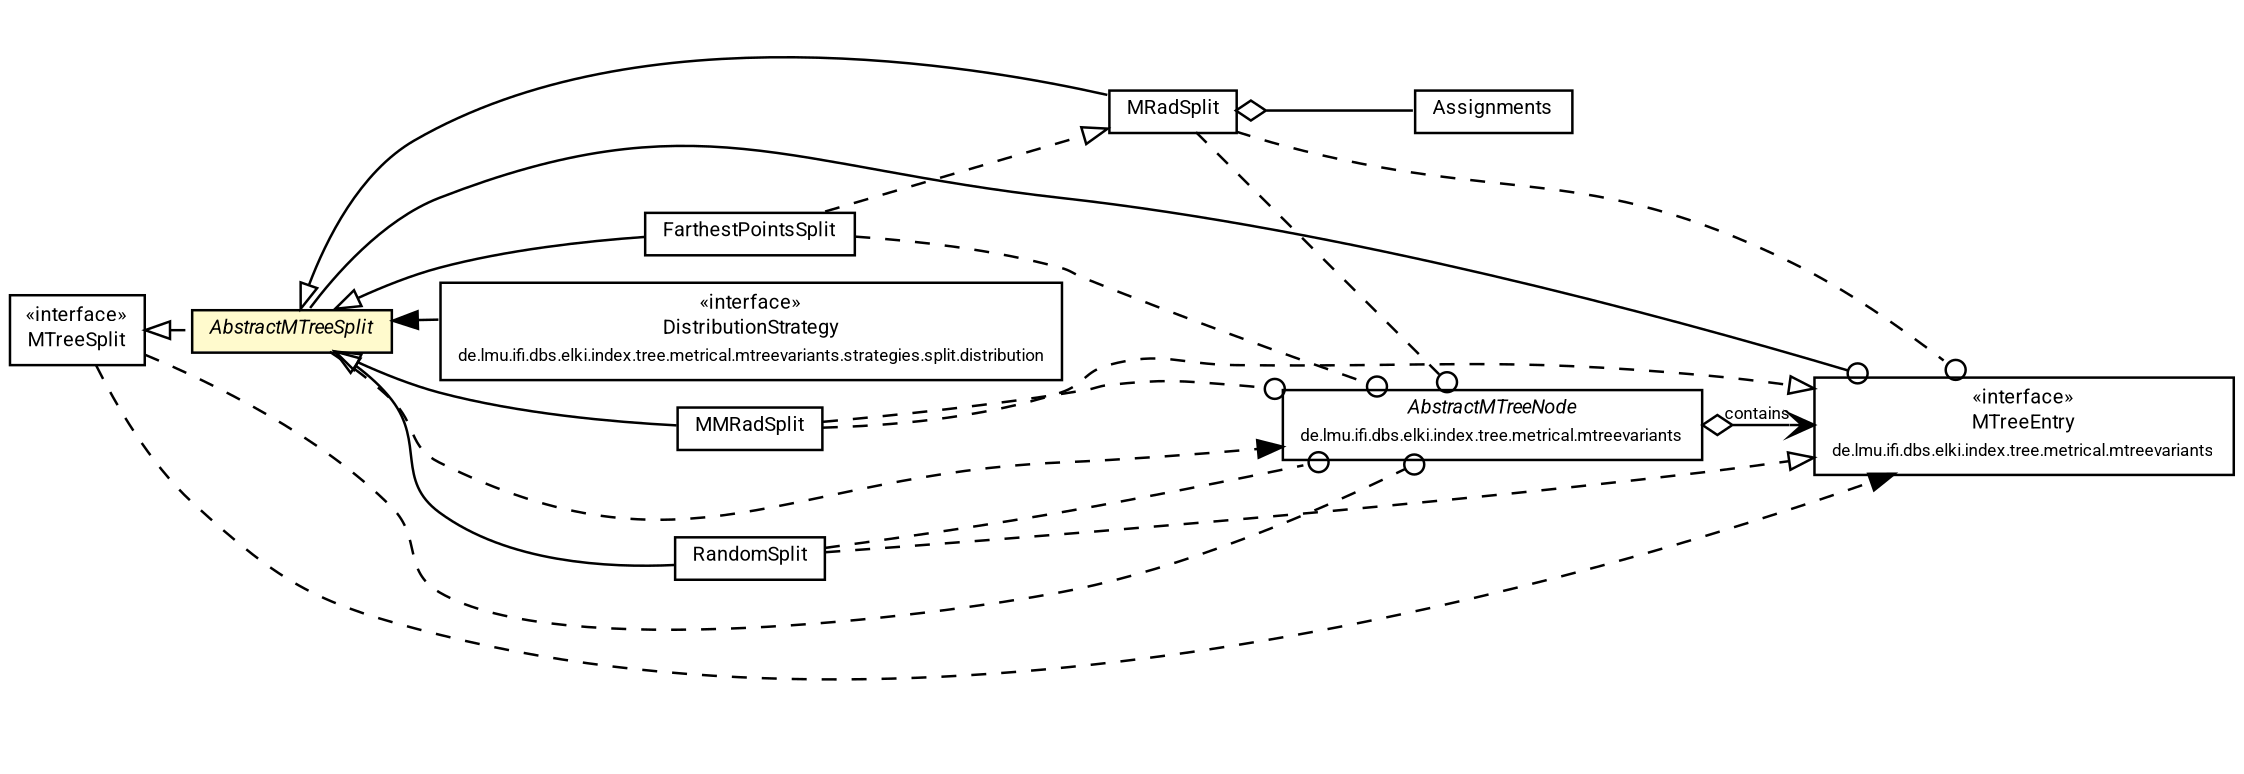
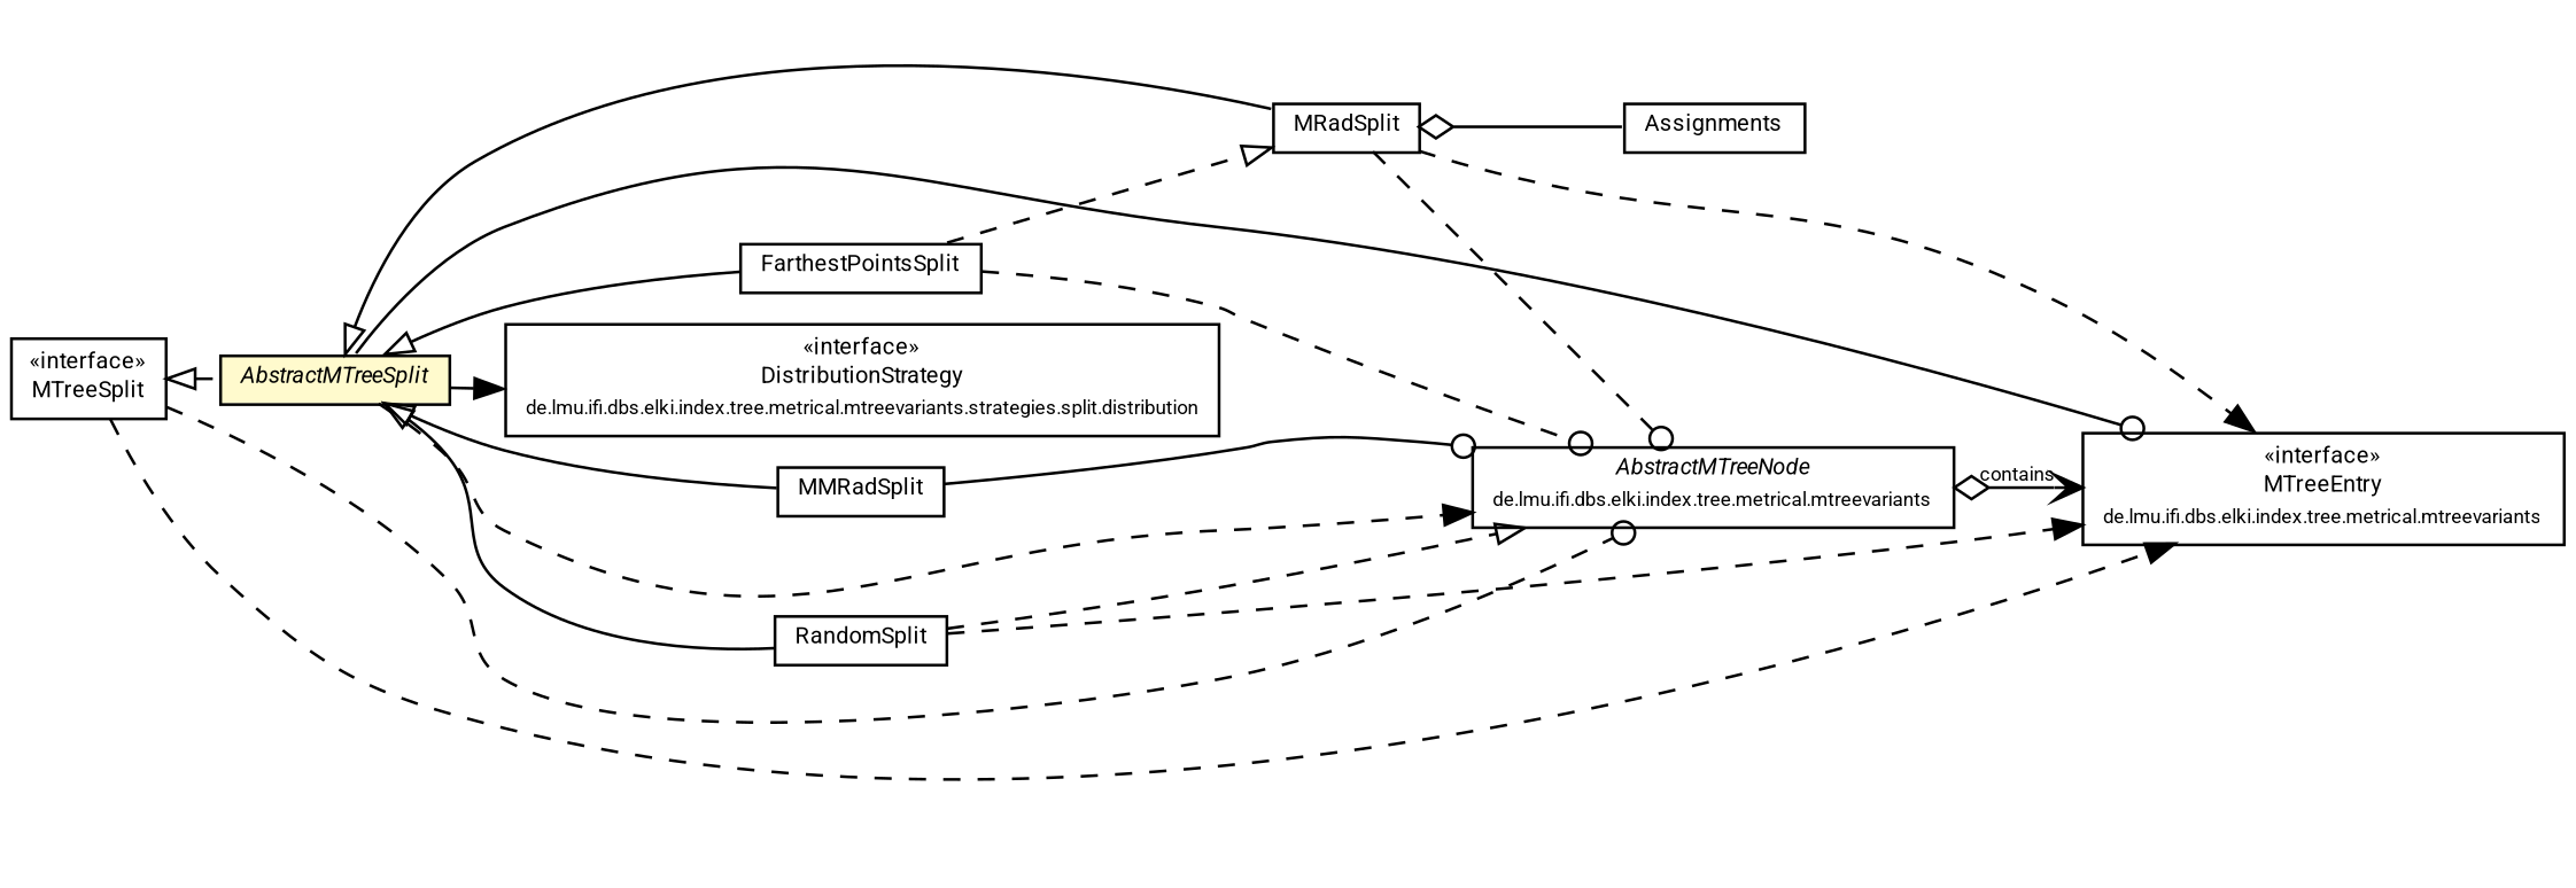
  digraph {
    nodesep=0.15
    rankdir=LR
    ranksep=0.25
    node [fontcolor=black fontname=Roboto fontsize=8 margin=0 shape=plaintext]
    edge [color=black fontname=Roboto fontsize=7 labelfontname=Roboto labelfontsize=7 style=dashed weight=0]
    n1 [height=0 label=<<table title="de.lmu.ifi.dbs.elki.index.tree.metrical.mtreevariants.MTreeEntry" border="0" cellborder="1" cellspacing="0" cellpadding="2" href="../../MTreeEntry.html" target="_parent"> 		<tr><td><table border="0" cellspacing="0" cellpadding="1"> 		<tr><td align="center" balign="center"> &#171;interface&#187; </td></tr> 		<tr><td align="center" balign="center"> <font face="Roboto">MTreeEntry</font> </td></tr> 		<tr><td align="center" balign="center"> <font face="Roboto" point-size="7.0">de.lmu.ifi.dbs.elki.index.tree.metrical.mtreevariants</font> </td></tr> 		</table></td></tr> 		</table>> width=0]
    n2 [height=0 label=<<table title="de.lmu.ifi.dbs.elki.index.tree.metrical.mtreevariants.strategies.split.MMRadSplit" border="0" cellborder="1" cellspacing="0" cellpadding="2" href="MMRadSplit.html" target="_parent"> 		<tr><td><table border="0" cellspacing="0" cellpadding="1"> 		<tr><td align="center" balign="center"> <font face="Roboto">MMRadSplit</font> </td></tr> 		</table></td></tr> 		</table>> width=0]
    n3 [height=0 label=<<table title="de.lmu.ifi.dbs.elki.index.tree.metrical.mtreevariants.AbstractMTreeNode" border="0" cellborder="1" cellspacing="0" cellpadding="2" href="../../AbstractMTreeNode.html" target="_parent"> 		<tr><td><table border="0" cellspacing="0" cellpadding="1"> 		<tr><td align="center" balign="center"> <font face="Roboto"><i>AbstractMTreeNode</i></font> </td></tr> 		<tr><td align="center" balign="center"> <font face="Roboto" point-size="7.0">de.lmu.ifi.dbs.elki.index.tree.metrical.mtreevariants</font> </td></tr> 		</table></td></tr> 		</table>> width=0]
    n4 [height=0 label=<<table title="de.lmu.ifi.dbs.elki.index.tree.metrical.mtreevariants.strategies.split.AbstractMTreeSplit" border="0" cellborder="1" cellspacing="0" cellpadding="2" bgcolor="lemonChiffon" href="AbstractMTreeSplit.html" target="_parent"> 		<tr><td><table border="0" cellspacing="0" cellpadding="1"> 		<tr><td align="center" balign="center"> <font face="Roboto"><i>AbstractMTreeSplit</i></font> </td></tr> 		</table></td></tr> 		</table>> width=0]
    n5 [height=0 label=<<table title="de.lmu.ifi.dbs.elki.index.tree.metrical.mtreevariants.strategies.split.RandomSplit" border="0" cellborder="1" cellspacing="0" cellpadding="2" href="RandomSplit.html" target="_parent"> 		<tr><td><table border="0" cellspacing="0" cellpadding="1"> 		<tr><td align="center" balign="center"> <font face="Roboto">RandomSplit</font> </td></tr> 		</table></td></tr> 		</table>> width=0]
    n6 [height=0 label=<<table title="de.lmu.ifi.dbs.elki.index.tree.metrical.mtreevariants.strategies.split.FarthestPointsSplit" border="0" cellborder="1" cellspacing="0" cellpadding="2" href="FarthestPointsSplit.html" target="_parent"> 		<tr><td><table border="0" cellspacing="0" cellpadding="1"> 		<tr><td align="center" balign="center"> <font face="Roboto">FarthestPointsSplit</font> </td></tr> 		</table></td></tr> 		</table>> width=0]
    n7 [height=0 label=<<table title="de.lmu.ifi.dbs.elki.index.tree.metrical.mtreevariants.strategies.split.distribution.DistributionStrategy" border="0" cellborder="1" cellspacing="0" cellpadding="2" href="distribution/DistributionStrategy.html" target="_parent"> 		<tr><td><table border="0" cellspacing="0" cellpadding="1"> 		<tr><td align="center" balign="center"> &#171;interface&#187; </td></tr> 		<tr><td align="center" balign="center"> <font face="Roboto">DistributionStrategy</font> </td></tr> 		<tr><td align="center" balign="center"> <font face="Roboto" point-size="7.0">de.lmu.ifi.dbs.elki.index.tree.metrical.mtreevariants.strategies.split.distribution</font> </td></tr> 		</table></td></tr> 		</table>> width=0]
    n8 [height=0 label=<<table title="de.lmu.ifi.dbs.elki.index.tree.metrical.mtreevariants.strategies.split.MRadSplit" border="0" cellborder="1" cellspacing="0" cellpadding="2" href="MRadSplit.html" target="_parent"> 		<tr><td><table border="0" cellspacing="0" cellpadding="1"> 		<tr><td align="center" balign="center"> <font face="Roboto">MRadSplit</font> </td></tr> 		</table></td></tr> 		</table>> width=0]
    n9 [height=0 label=<<table title="Assignments" border="0" cellborder="1" cellspacing="0" cellpadding="2" href="http://docs.oracle.com/javase/7/docs/api/Assignments.html" target="_parent"> 		<tr><td><table border="0" cellspacing="0" cellpadding="1"> 		<tr><td align="center" balign="center"> <font face="Roboto">Assignments</font> </td></tr> 		</table></td></tr> 		</table>> width=0]
    n10 [height=0 label=<<table title="de.lmu.ifi.dbs.elki.index.tree.metrical.mtreevariants.strategies.split.MTreeSplit" border="0" cellborder="1" cellspacing="0" cellpadding="2" href="MTreeSplit.html" target="_parent"> 		<tr><td><table border="0" cellspacing="0" cellpadding="1"> 		<tr><td align="center" balign="center"> &#171;interface&#187; </td></tr> 		<tr><td align="center" balign="center"> <font face="Roboto">MTreeSplit</font> </td></tr> 		</table></td></tr> 		</table>> width=0]
-   n2 -> n1 [arrowhead=onormal]
-   n2 -> n3 [arrowhead=odot]
+   n2 -> n3 [arrowhead=odot style=solid]
    n3 -> n1 [arrowhead=open arrowtail=ediamond dir=both label=contains weight=3 style=""]
    n4 -> n1 [arrowhead=odot style=solid]
    n4 -> n2 [arrowtail=empty dir=back weight=10 style=""]
    n4 -> n3 [arrowhead=normal]
    n4 -> n5 [arrowtail=empty dir=back weight=10 style=""]
    n4 -> n6 [arrowtail=empty dir=back weight=10 style=""]
-   n7 -> n4 [arrowhead=normal weight=1 style=""]
+   n4 -> n7 [arrowhead=normal weight=1 style=""]
    n4 -> n8 [arrowtail=empty dir=back weight=10 style=""]
-   n5 -> n1 [arrowhead=onormal]
-   n5 -> n3 [arrowhead=odot]
+   n5 -> n1 [arrowhead=normal]
+   n5 -> n3 [arrowhead=onormal]
    n6 -> n3 [arrowhead=odot]
    n6 -> n8 [arrowhead=onormal]
-   n8 -> n1 [arrowhead=odot]
+   n8 -> n1 [arrowhead=normal]
    n8 -> n3 [arrowhead=odot]
    n8 -> n9 [arrowhead=none arrowtail=ediamond dir=back weight=4 style=""]
    n10 -> n1 [arrowhead=normal]
    n10 -> n3 [arrowhead=odot]
    n10 -> n4 [arrowtail=empty dir=back weight=9]
  }
